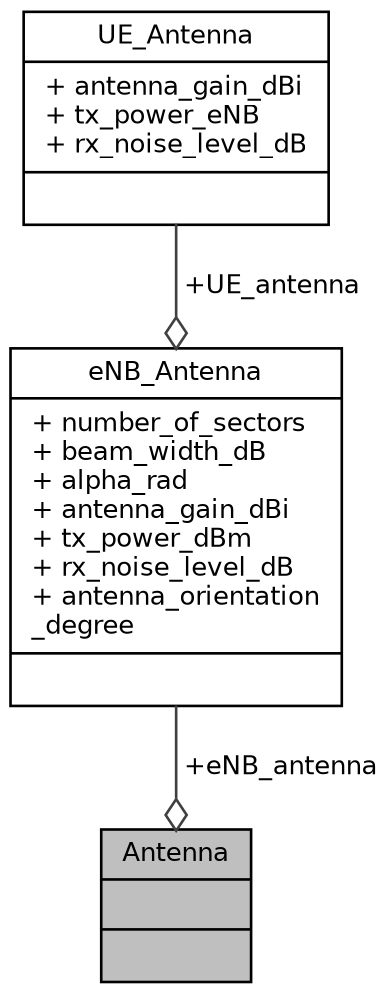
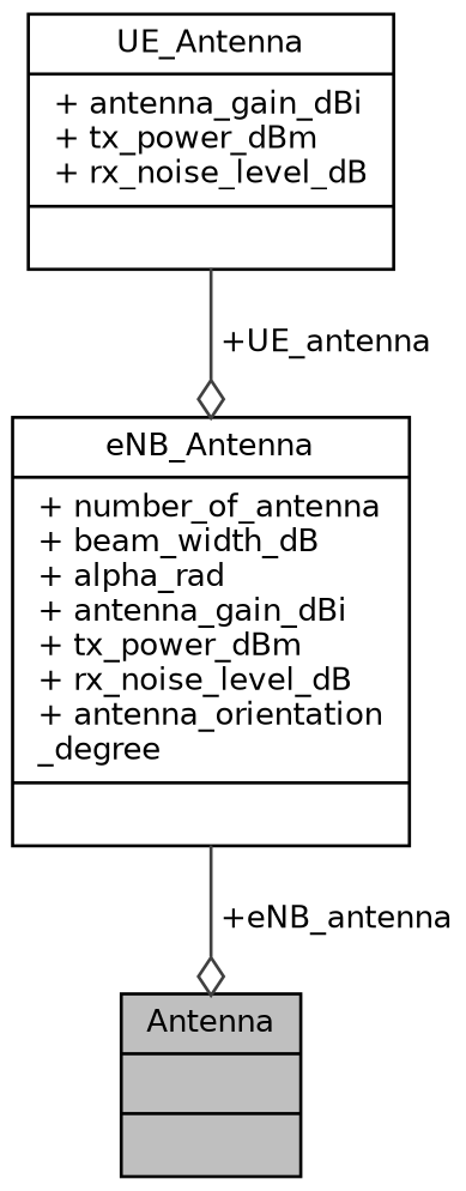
  digraph {
    node [color=black fillcolor=white fontname=Helvetica fontsize=10 shape=record style=filled]
    edge [arrowhead=odiamond color=grey25 fontname=Helvetica fontsize=10 labelfontname=Helvetica labelfontsize=10 style=solid]
    n1 [fillcolor=grey75 fontcolor=black height=0.2 label="{Antenna\n||}" width=0.4]
-   n2 [height=0.2 label="{eNB_Antenna\n|+ number_of_sectors\l+ beam_width_dB\l+ alpha_rad\l+ antenna_gain_dBi\l+ tx_power_dBm\l+ rx_noise_level_dB\l+ antenna_orientation\l_degree\l|}" width=0.4]
-   n3 [height=0.2 label="{UE_Antenna\n|+ antenna_gain_dBi\l+ tx_power_eNB\l+ rx_noise_level_dB\l|}" width=0.4]
+   n2 [height=0.2 label="{eNB_Antenna\n|+ number_of_antenna\l+ beam_width_dB\l+ alpha_rad\l+ antenna_gain_dBi\l+ tx_power_dBm\l+ rx_noise_level_dB\l+ antenna_orientation\l_degree\l|}" width=0.4]
+   n3 [height=0.2 label="{UE_Antenna\n|+ antenna_gain_dBi\l+ tx_power_dBm\l+ rx_noise_level_dB\l|}" width=0.4]
    n2 -> n1 [label=" +eNB_antenna"]
    n3 -> n2 [label=" +UE_antenna"]
  }
